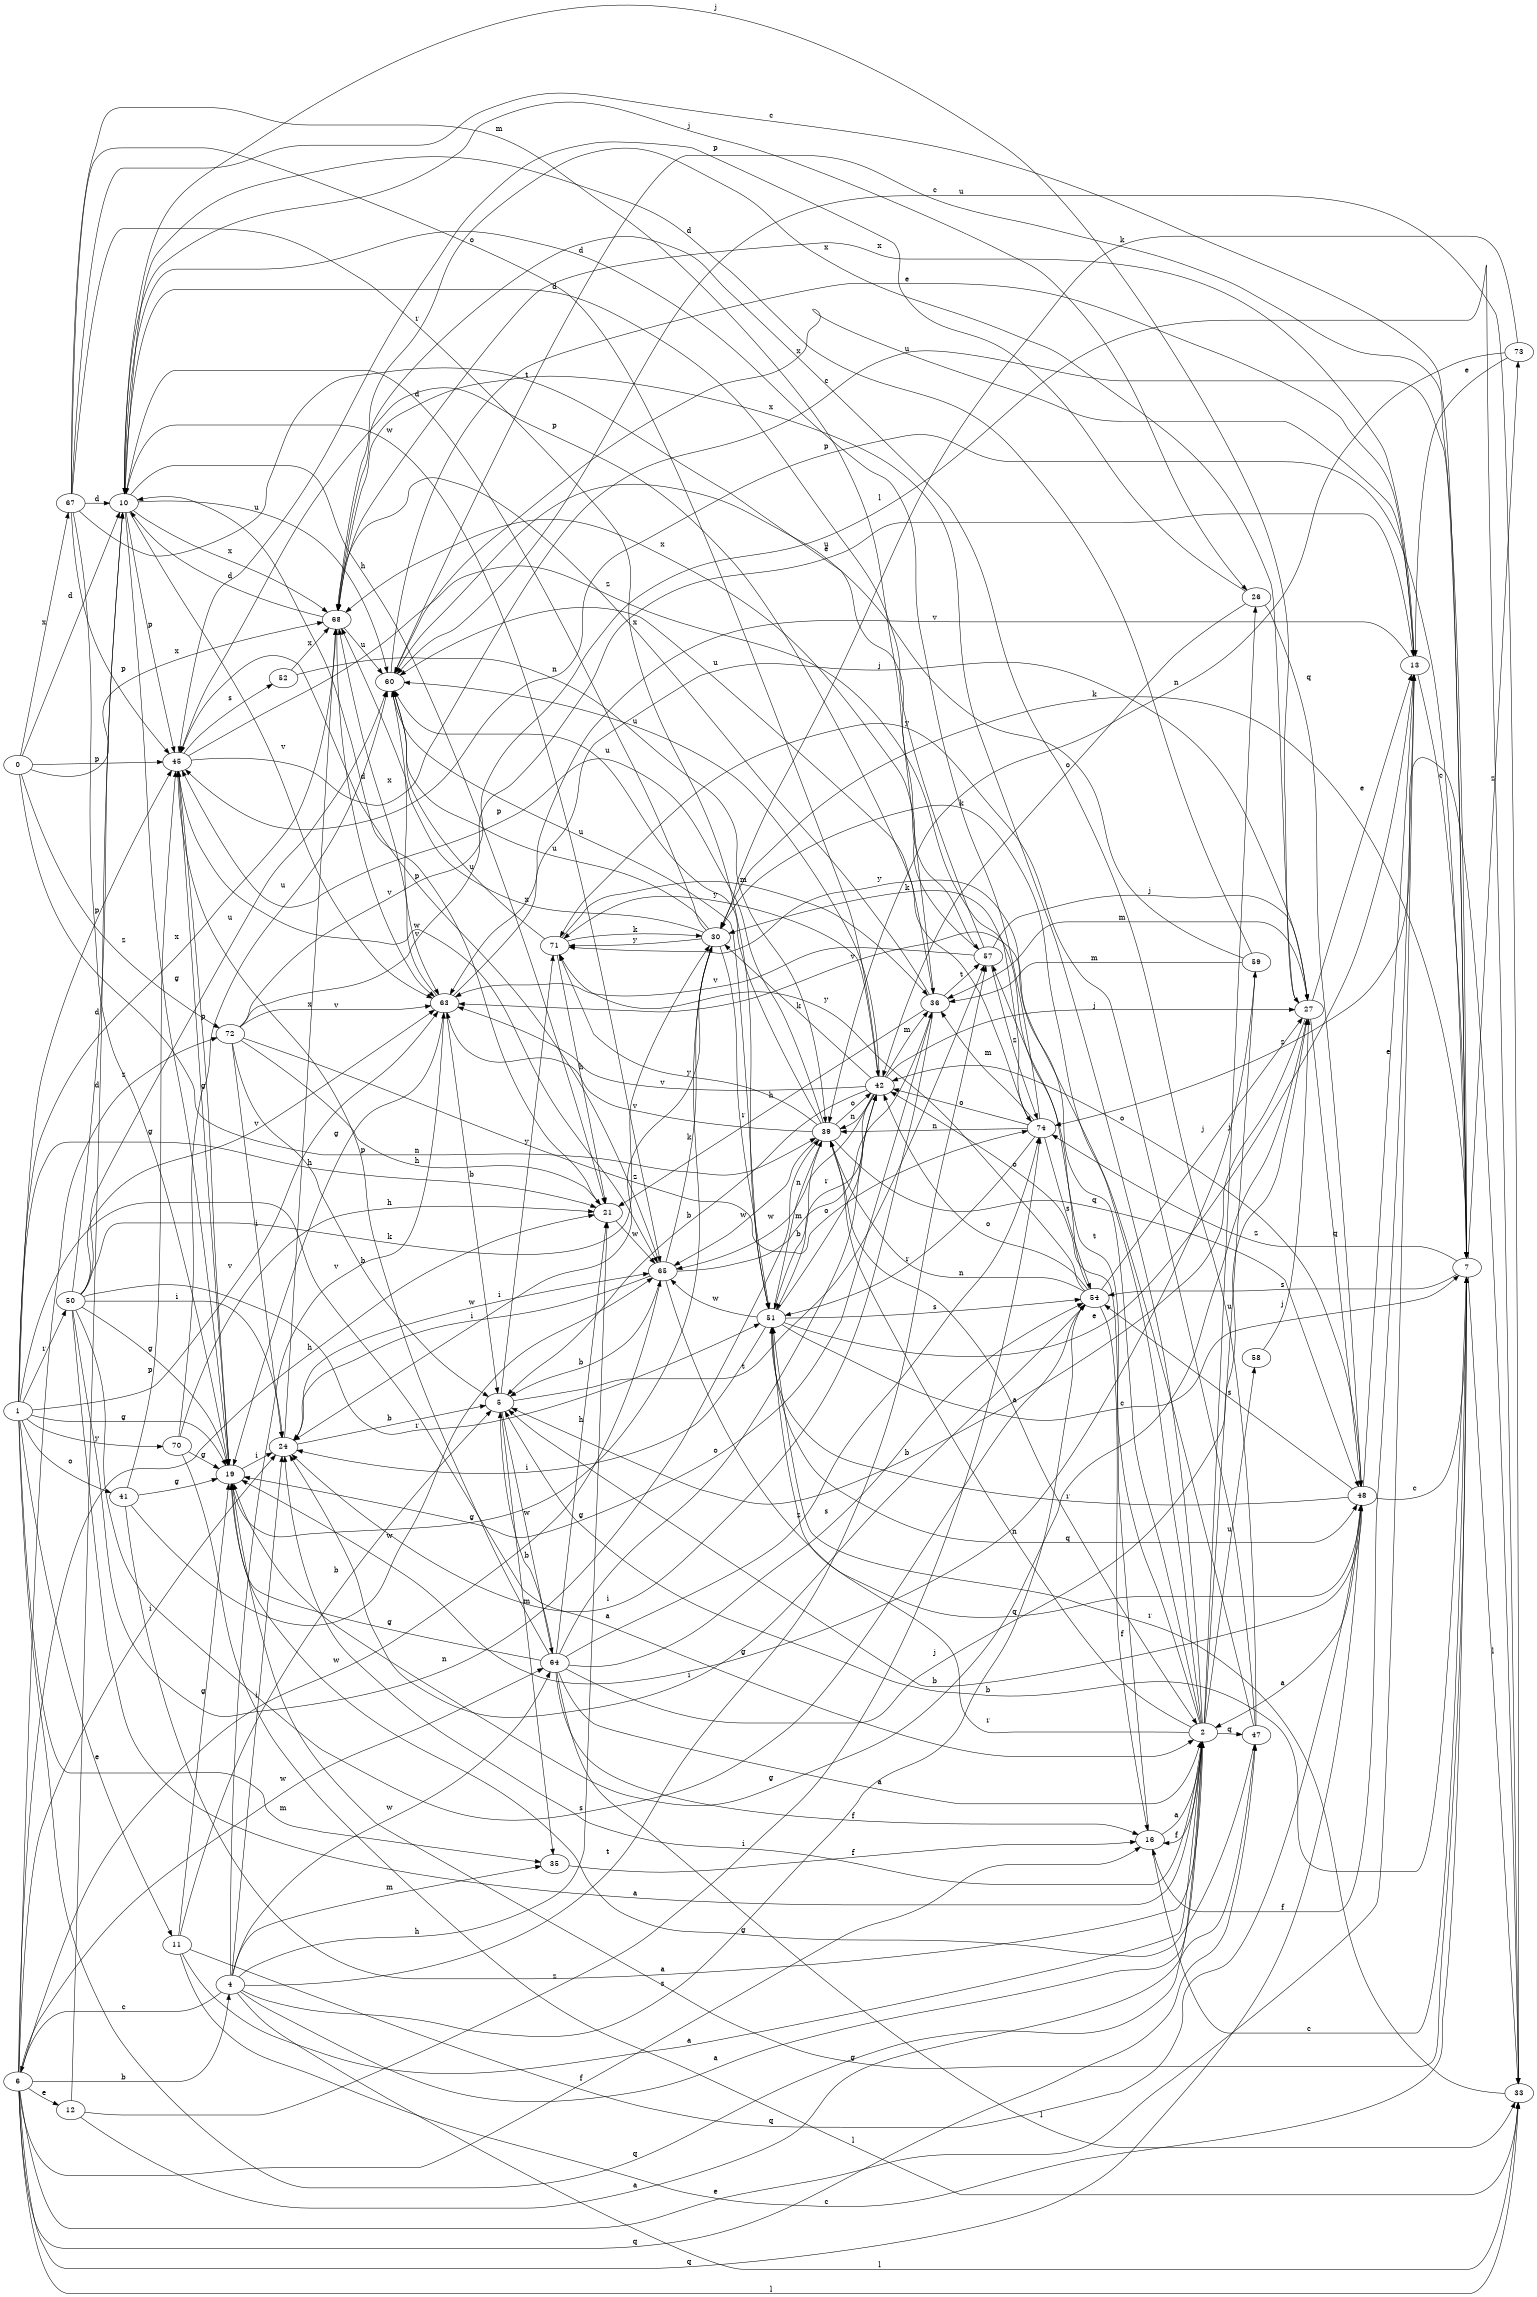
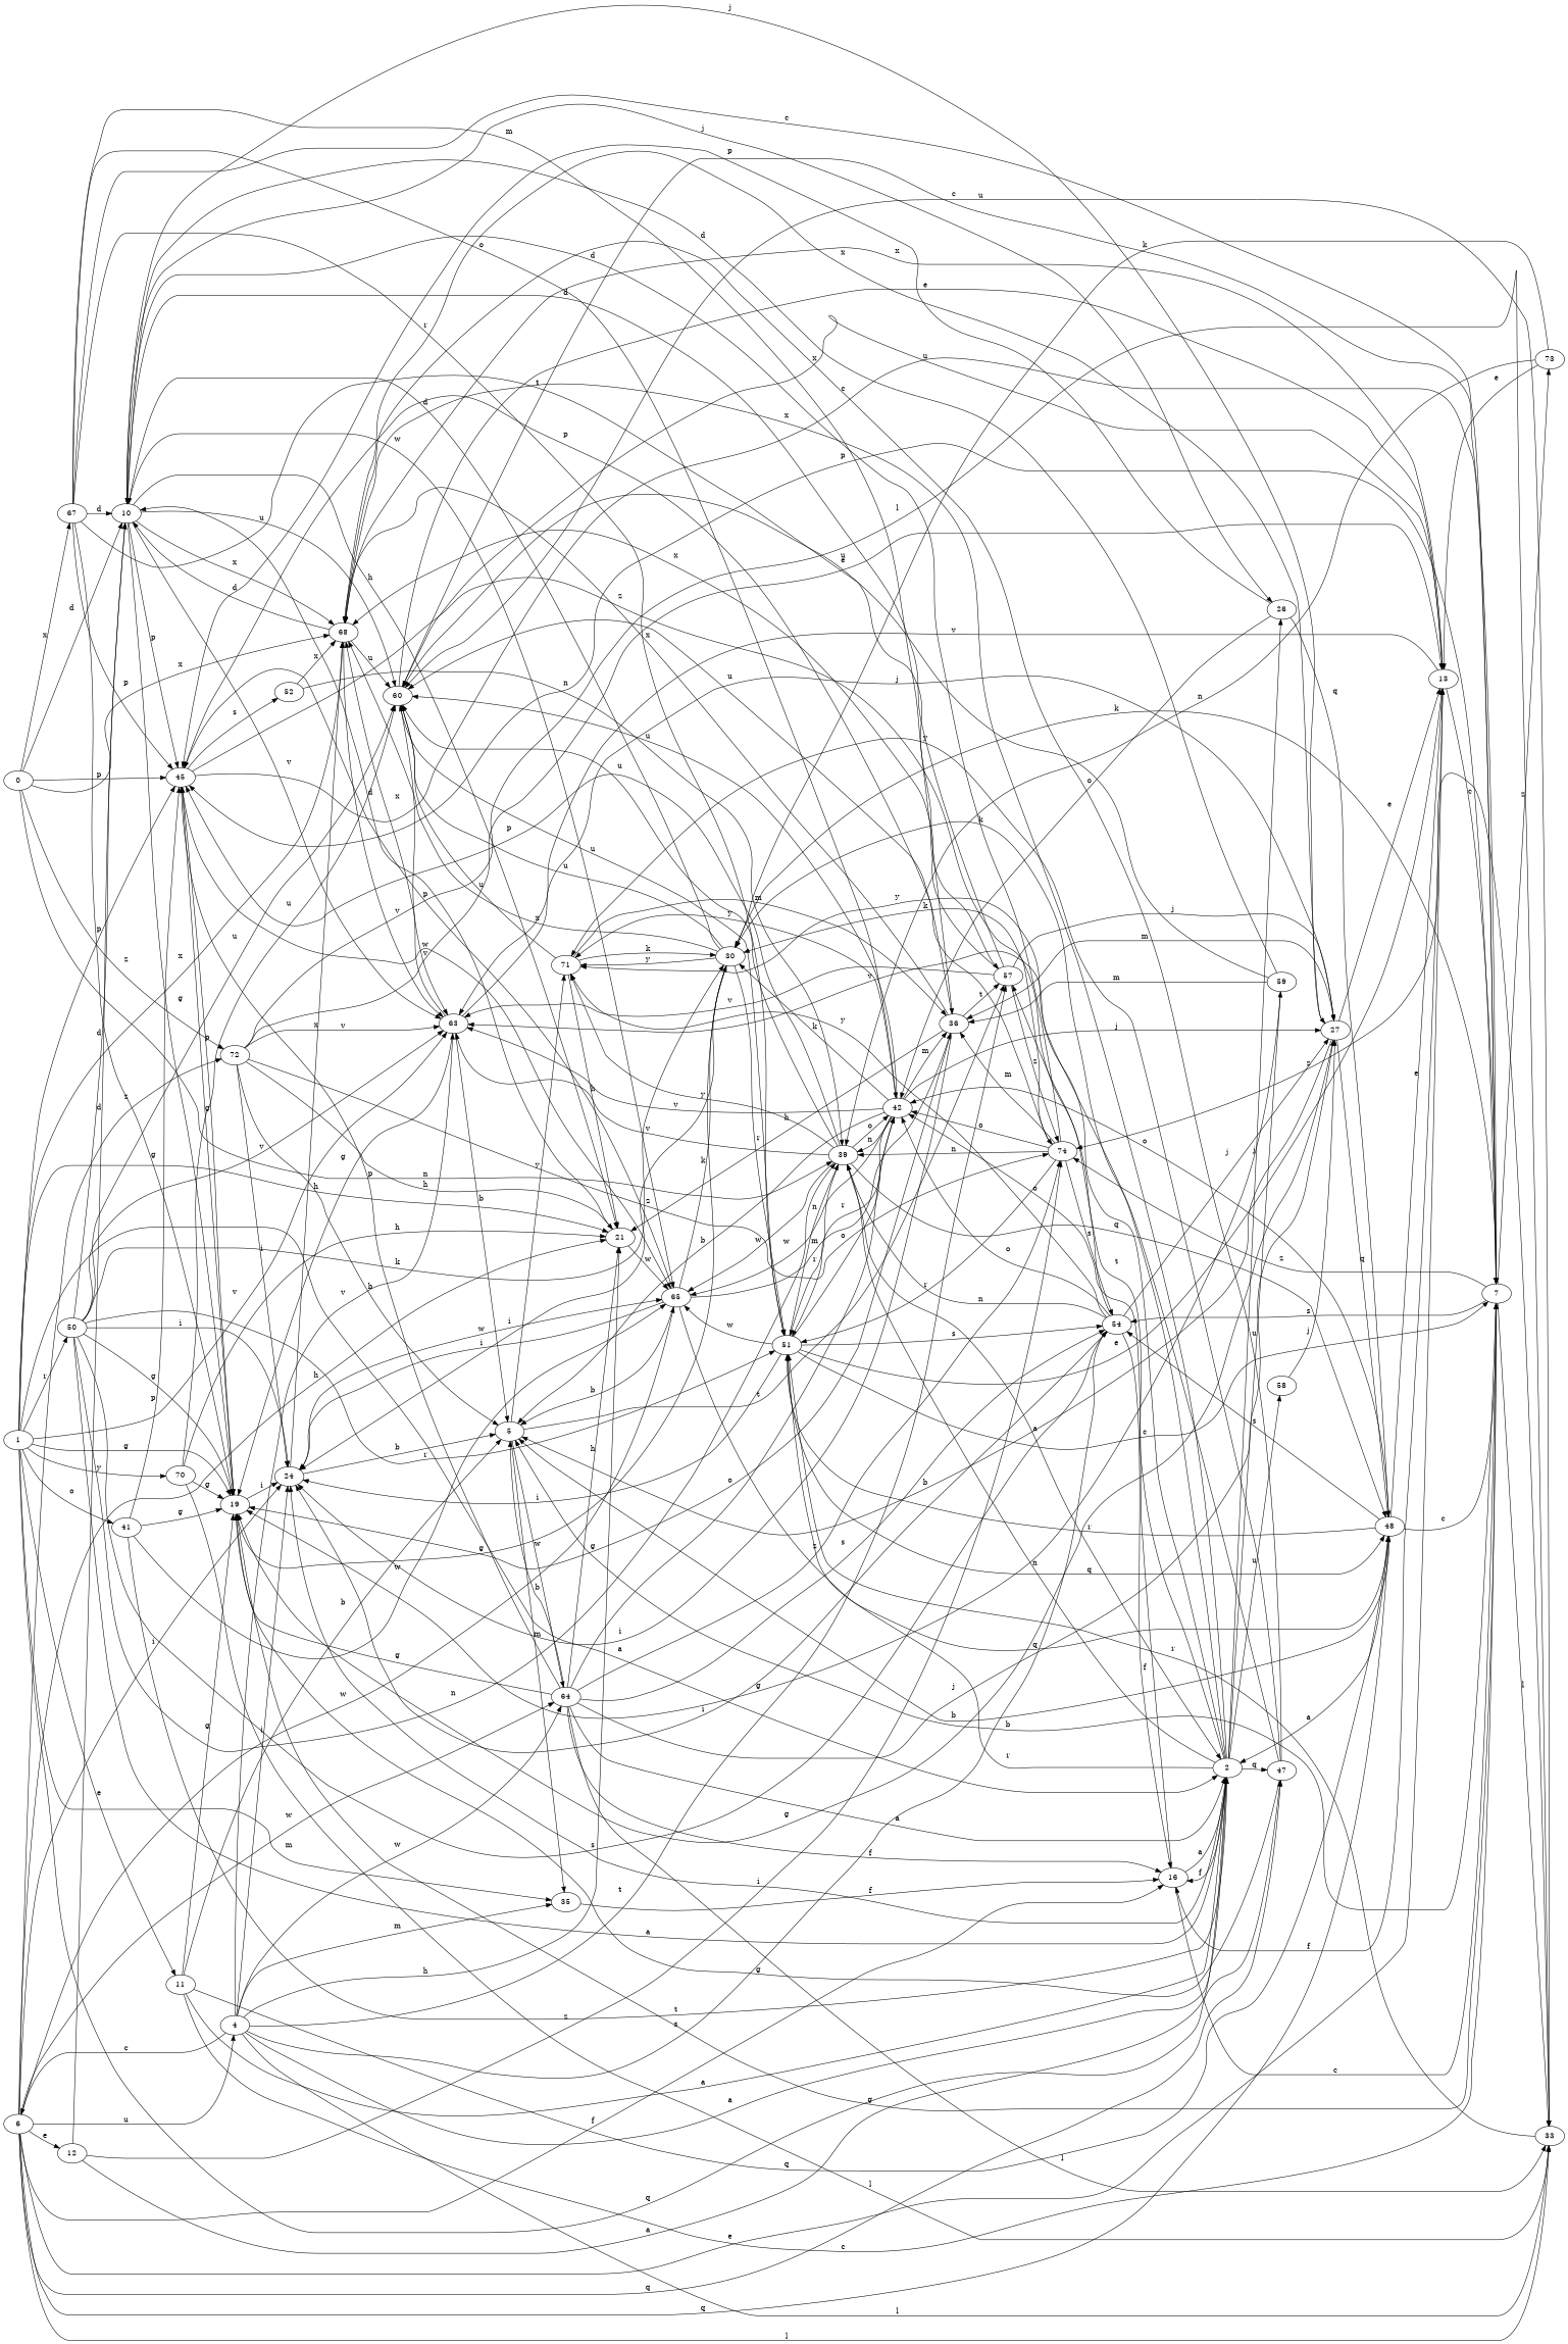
  strict digraph {
    rankdir=LR
    0
    10
    39
    45
    67
    68
    72
    19
    21
    63
    26
    65
    27
    60
    2
    51
    71
    48
    42
    52
    7
    74
    57
    36
    24
    33
    5
    13
    1
    11
    35
    41
    47
    50
    70
    16
    30
    58
    59
    54
    4
    6
    64
    12
    73
    0 -> 10 [label=d]
    0 -> 39 [label=n]
    0 -> 45 [label=p]
    0 -> 67 [label=x]
    0 -> 68 [label=x]
    0 -> 72 [label=z]
    10 -> 45 [label=p]
    10 -> 68 [label=x]
    10 -> 19 [label=g]
    10 -> 21 [label=h]
    10 -> 63 [label=v]
    10 -> 26 [label=j]
    10 -> 65 [label=w]
    10 -> 27 [label=j]
    10 -> 60 [label=u]
    39 -> 45 [label=p]
    39 -> 63 [label=v]
    39 -> 65 [label=w]
    39 -> 60 [label=u]
    39 -> 2 [label=a]
-   39 -> 51 [label=b]
+   39 -> 51 [label=r]
    39 -> 71 [label=y]
    39 -> 48 [label=q]
    39 -> 42 [label=o]
    45 -> 19 [label=g]
    45 -> 65 [label=w]
    45 -> 52 [label=s]
    45 -> 7 [label=c]
    45 -> 74 [label=z]
    67 -> 10 [label=d]
    67 -> 45 [label=p]
    67 -> 19 [label=g]
    67 -> 51 [label=r]
    67 -> 42 [label=o]
    67 -> 7 [label=c]
    67 -> 57 [label=t]
    67 -> 36 [label=m]
    68 -> 10 [label=d]
    68 -> 63 [label=v]
    68 -> 60 [label=u]
    72 -> 21 [label=h]
    72 -> 63 [label=v]
    72 -> 74 [label=z]
    72 -> 24 [label=i]
    72 -> 33 [label=l]
    72 -> 5 [label=b]
    72 -> 13 [label=e]
    19 -> 45 [label=p]
    19 -> 24 [label=i]
    21 -> 10 [label=d]
    21 -> 65 [label=w]
    63 -> 68 [label=x]
    63 -> 19 [label=g]
    63 -> 27 [label=j]
    63 -> 5 [label=b]
    26 -> 45 [label=p]
    26 -> 48 [label=q]
    26 -> 42 [label=o]
    65 -> 45 [label=p]
    65 -> 48 [label=q]
    65 -> 36 [label=m]
    65 -> 24 [label=i]
    65 -> 5 [label=b]
    65 -> 30 [label=k]
    27 -> 68 [label=x]
    27 -> 19 [label=g]
    27 -> 48 [label=q]
    27 -> 36 [label=m]
    27 -> 5 [label=b]
    27 -> 13 [label=e]
    60 -> 63 [label=v]
    60 -> 7 [label=c]
    60 -> 13 [label=e]
    2 -> 39 [label=n]
    2 -> 68 [label=x]
    2 -> 26 [label=j]
    2 -> 51 [label=r]
    2 -> 71 [label=y]
    2 -> 57 [label=t]
    2 -> 24 [label=i]
    2 -> 47 [label=q]
    2 -> 16 [label=f]
    2 -> 30 [label=k]
    2 -> 58 [label=u]
    2 -> 59 [label=u]
    51 -> 39 [label=n]
    51 -> 65 [label=w]
    51 -> 60 [label=u]
    51 -> 48 [label=q]
    51 -> 42 [label=o]
    51 -> 7 [label=c]
    51 -> 24 [label=i]
    51 -> 13 [label=e]
    51 -> 54 [label=s]
    71 -> 21 [label=h]
    71 -> 60 [label=u]
    71 -> 36 [label=m]
    71 -> 30 [label=k]
    48 -> 2 [label=a]
    48 -> 51 [label=r]
    48 -> 42 [label=o]
    48 -> 7 [label=c]
    48 -> 5 [label=b]
    48 -> 13 [label=e]
    48 -> 54 [label=s]
    42 -> 39 [label=n]
    42 -> 63 [label=v]
    42 -> 65 [label=w]
    42 -> 27 [label=j]
    42 -> 60 [label=u]
    42 -> 51 [label=r]
    42 -> 71 [label=y]
    42 -> 36 [label=m]
    42 -> 5 [label=b]
    42 -> 30 [label=k]
    52 -> 39 [label=n]
    52 -> 68 [label=x]
    7 -> 45 [label=p]
    7 -> 19 [label=g]
    7 -> 74 [label=z]
    7 -> 33 [label=l]
    7 -> 5 [label=b]
    7 -> 30 [label=k]
    7 -> 54 [label=s]
    7 -> 73 [label=z]
    74 -> 10 [label=d]
    74 -> 39 [label=n]
    74 -> 60 [label=u]
    74 -> 51 [label=r]
    74 -> 42 [label=o]
    74 -> 36 [label=m]
    74 -> 54 [label=s]
    57 -> 10 [label=d]
    57 -> 68 [label=x]
    57 -> 63 [label=v]
    57 -> 27 [label=j]
    57 -> 74 [label=z]
    36 -> 45 [label=p]
    36 -> 68 [label=x]
    36 -> 19 [label=g]
    36 -> 21 [label=h]
    36 -> 57 [label=t]
    36 -> 24 [label=i]
    24 -> 68 [label=x]
    24 -> 65 [label=w]
    24 -> 5 [label=b]
    33 -> 60 [label=u]
    33 -> 51 [label=r]
    33 -> 74 [label=z]
    5 -> 71 [label=y]
    5 -> 57 [label=t]
    5 -> 35 [label=m]
    5 -> 64 [label=w]
    13 -> 68 [label=x]
    13 -> 63 [label=v]
    13 -> 60 [label=u]
    13 -> 7 [label=c]
    13 -> 16 [label=f]
    1 -> 45 [label=p]
    1 -> 68 [label=x]
    1 -> 19 [label=g]
    1 -> 21 [label=h]
    1 -> 63 [label=v]
    1 -> 2 [label=a]
    1 -> 11 [label=e]
    1 -> 35 [label=m]
    1 -> 41 [label=o]
    1 -> 47 [label=q]
    1 -> 50 [label=r]
    1 -> 70 [label=y]
    11 -> 19 [label=g]
    11 -> 2 [label=a]
    11 -> 48 [label=q]
    11 -> 7 [label=c]
    11 -> 5 [label=b]
    35 -> 16 [label=f]
    41 -> 45 [label=p]
    41 -> 19 [label=g]
    41 -> 65 [label=w]
-   41 -> 2 [label=a]
+   41 -> 2 [label=t]
    47 -> 68 [label=x]
    47 -> 19 [label=g]
    47 -> 63 [label=v]
    47 -> 71 [label=y]
    50 -> 10 [label=d]
    50 -> 39 [label=n]
    50 -> 19 [label=g]
    50 -> 63 [label=v]
    50 -> 60 [label=u]
    50 -> 2 [label=a]
    50 -> 51 [label=r]
    50 -> 24 [label=i]
    50 -> 30 [label=k]
    50 -> 54 [label=s]
    70 -> 19 [label=g]
    70 -> 21 [label=h]
    70 -> 60 [label=u]
    70 -> 33 [label=l]
    16 -> 2 [label=a]
    16 -> 42 [label=o]
    16 -> 7 [label=c]
    30 -> 10 [label=d]
    30 -> 68 [label=x]
    30 -> 19 [label=g]
    30 -> 60 [label=u]
    30 -> 51 [label=r]
    30 -> 71 [label=y]
    30 -> 24 [label=i]
    58 -> 27 [label=j]
    59 -> 10 [label=d]
    59 -> 19 [label=g]
    59 -> 60 [label=u]
    59 -> 36 [label=m]
    54 -> 39 [label=n]
    54 -> 27 [label=j]
    54 -> 71 [label=y]
    54 -> 42 [label=o]
    54 -> 24 [label=i]
    54 -> 16 [label=f]
    54 -> 30 [label=k]
    4 -> 21 [label=h]
    4 -> 63 [label=v]
    4 -> 2 [label=a]
    4 -> 57 [label=t]
    4 -> 24 [label=i]
    4 -> 33 [label=l]
    4 -> 35 [label=m]
    4 -> 54 [label=s]
    4 -> 6 [label=c]
    4 -> 64 [label=w]
    6 -> 72 [label=z]
    6 -> 21 [label=h]
    6 -> 65 [label=w]
    6 -> 48 [label=q]
    6 -> 24 [label=i]
    6 -> 33 [label=l]
    6 -> 13 [label=e]
    6 -> 47 [label=q]
    6 -> 16 [label=f]
-   6 -> 4 [label=b]
+   6 -> 4 [label=u]
    6 -> 64 [label=w]
    6 -> 12 [label=e]
    64 -> 45 [label=p]
    64 -> 19 [label=g]
    64 -> 21 [label=h]
    64 -> 27 [label=j]
    64 -> 2 [label=a]
    64 -> 42 [label=o]
    64 -> 74 [label=z]
    64 -> 33 [label=l]
    64 -> 5 [label=b]
    64 -> 16 [label=f]
    64 -> 54 [label=s]
    12 -> 10 [label=d]
    12 -> 2 [label=a]
    12 -> 74 [label=z]
    73 -> 39 [label=n]
    73 -> 13 [label=e]
    73 -> 30 [label=k]
  }
